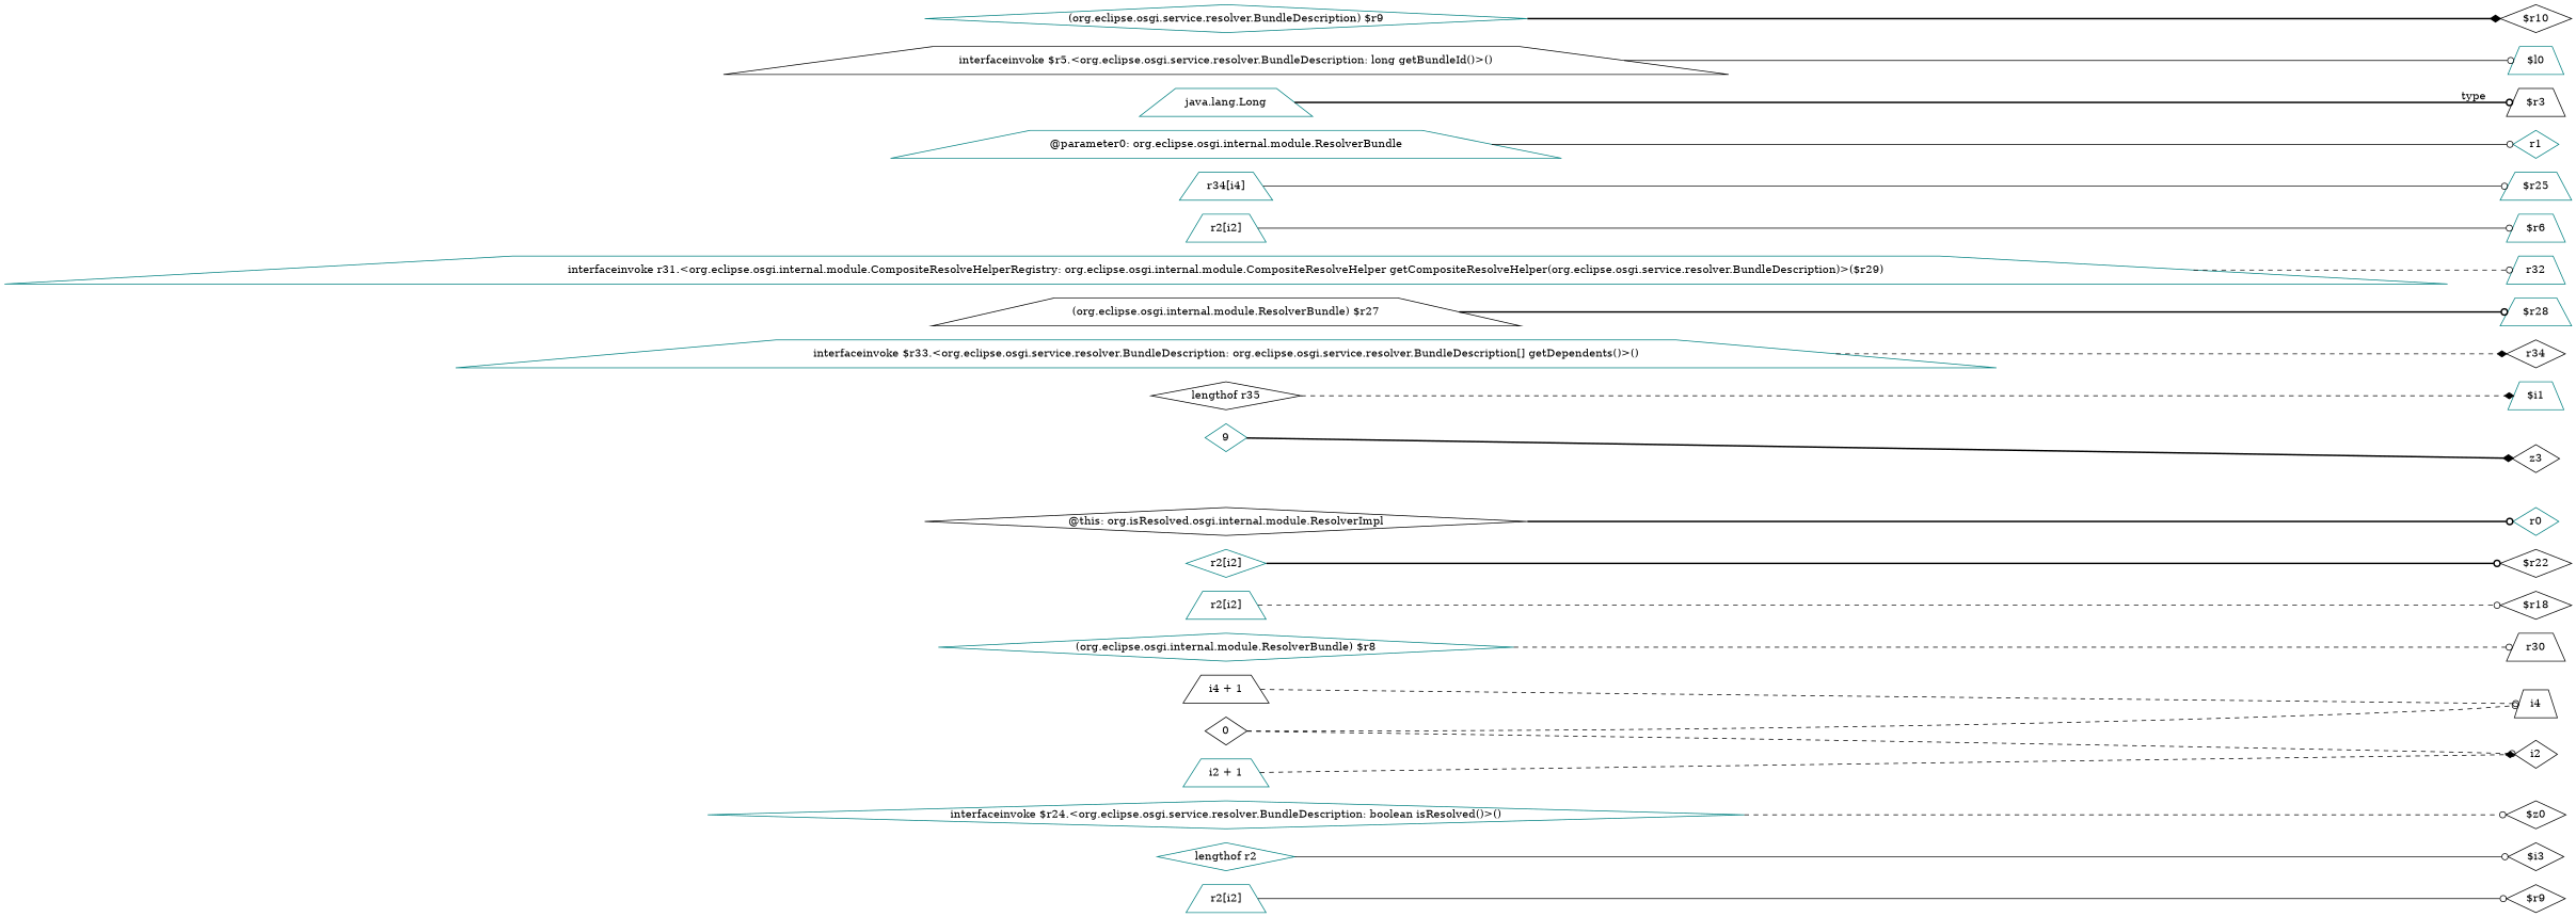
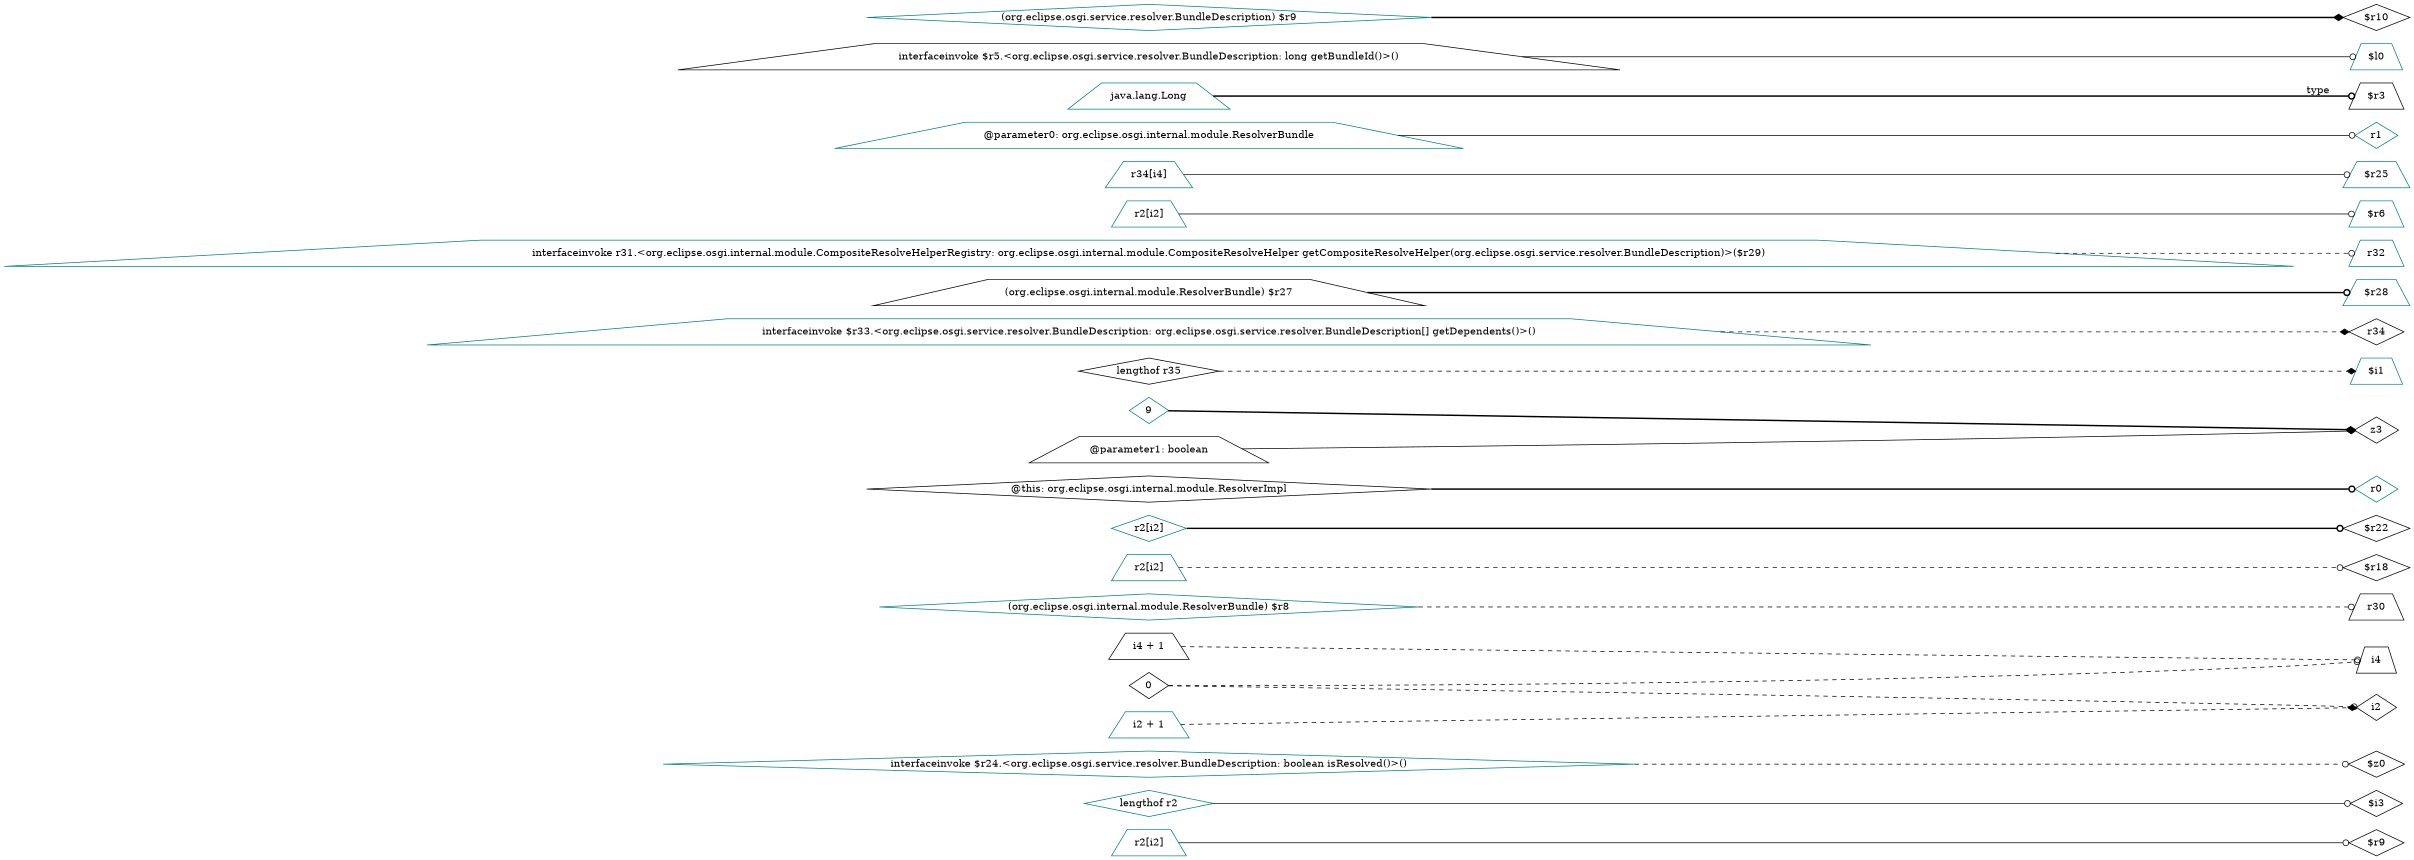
  digraph {
    rankdir=LR
    node [color=teal shape=trapezium]
    edge [arrowhead=odot style=dashed]
    n1 [label="r2[i2]"]
    n2 [color=black label="$r9" shape=diamond]
    n3 [label="lengthof r2" shape=diamond]
    n4 [color=black label="$i3" shape=diamond]
    n5 [label="interfaceinvoke $r24.<org.eclipse.osgi.service.resolver.BundleDescription: boolean isResolved()>()" shape=diamond]
    n6 [color=black label="$z0" shape=diamond]
    n7 [color=black label="i4 + 1"]
    n8 [color=black label=i4]
    n9 [label="(org.eclipse.osgi.internal.module.ResolverBundle) $r8" shape=diamond]
    n10 [color=black label=r30]
    n11 [label="r2[i2]"]
    n12 [color=black label="$r18" shape=diamond]
    n13 [label="r2[i2]" shape=diamond]
    n14 [color=black label="$r22" shape=diamond]
-   n15 [color=black label="@this: org.isResolved.osgi.internal.module.ResolverImpl" shape=diamond]
+   n15 [color=black label="@this: org.eclipse.osgi.internal.module.ResolverImpl" shape=diamond]
    n16 [label=r0 shape=diamond]
    n17 [label=9 shape=diamond]
    n18 [color=black label=z3 shape=diamond]
    n19 [color=black label="lengthof r35" shape=diamond]
    n20 [label="$i1"]
    n21 [color=black label=0 shape=diamond]
    n22 [color=black label=i2 shape=diamond]
    n23 [label="interfaceinvoke $r33.<org.eclipse.osgi.service.resolver.BundleDescription: org.eclipse.osgi.service.resolver.BundleDescription[] getDependents()>()"]
    n24 [color=black label=r34 shape=diamond]
+   n25 [color=black label="@parameter1: boolean"]
    n26 [color=black label="(org.eclipse.osgi.internal.module.ResolverBundle) $r27"]
    n27 [label="$r28"]
    n28 [label="interfaceinvoke r31.<org.eclipse.osgi.internal.module.CompositeResolveHelperRegistry: org.eclipse.osgi.internal.module.CompositeResolveHelper getCompositeResolveHelper(org.eclipse.osgi.service.resolver.BundleDescription)>($r29)"]
    n29 [label=r32]
    n30 [label="r2[i2]"]
    n31 [label="$r6"]
    n32 [label="r34[i4]"]
    n33 [label="$r25"]
    n34 [label="@parameter0: org.eclipse.osgi.internal.module.ResolverBundle"]
    n35 [label=r1 shape=diamond]
    n36 [label="java.lang.Long"]
    n37 [color=black label="$r3"]
    n38 [color=black label="interfaceinvoke $r5.<org.eclipse.osgi.service.resolver.BundleDescription: long getBundleId()>()"]
    n39 [label="$l0"]
    n40 [label="i2 + 1"]
    n41 [label="(org.eclipse.osgi.service.resolver.BundleDescription) $r9" shape=diamond]
    n42 [color=black label="$r10" shape=diamond]
    n1 -> n2 [style=solid]
    n3 -> n4 [style=solid]
    n5 -> n6
    n7 -> n8
    n9 -> n10
    n11 -> n12
    n13 -> n14 [style=bold]
    n15 -> n16 [style=bold]
    n17 -> n18 [arrowhead=diamond style=bold]
    n19 -> n20 [arrowhead=diamond]
    n21 -> n8
    n21 -> n22
    n23 -> n24 [arrowhead=diamond]
+   n25 -> n18 [arrowhead=diamond style=solid]
    n26 -> n27 [style=bold]
    n28 -> n29
    n30 -> n31 [style=solid]
    n32 -> n33 [style=solid]
    n34 -> n35 [style=solid]
    n36 -> n37 [label=type style=bold]
    n38 -> n39 [style=solid]
    n40 -> n22 [arrowhead=diamond]
    n41 -> n42 [arrowhead=diamond style=bold]
  }
